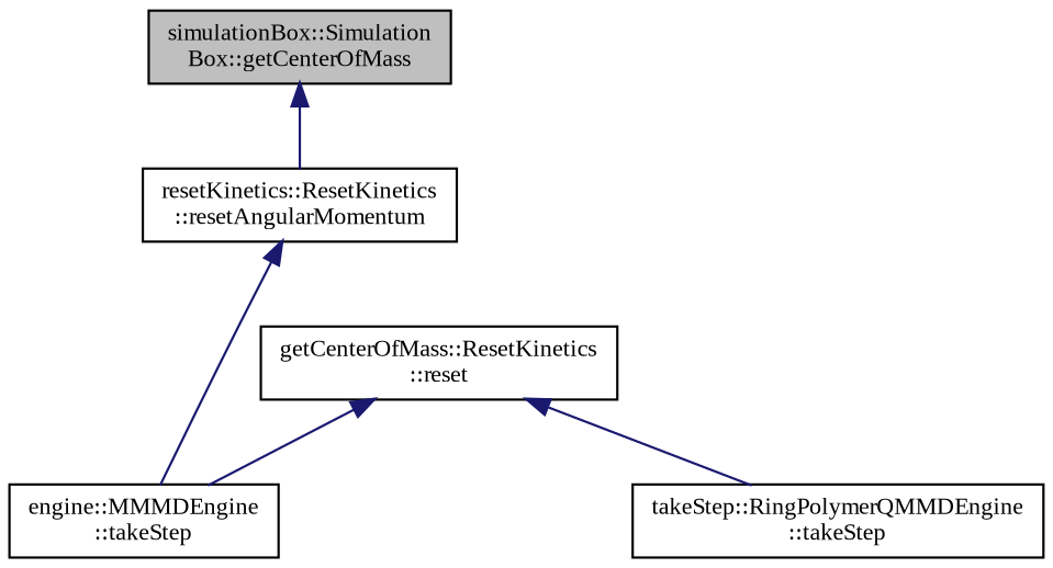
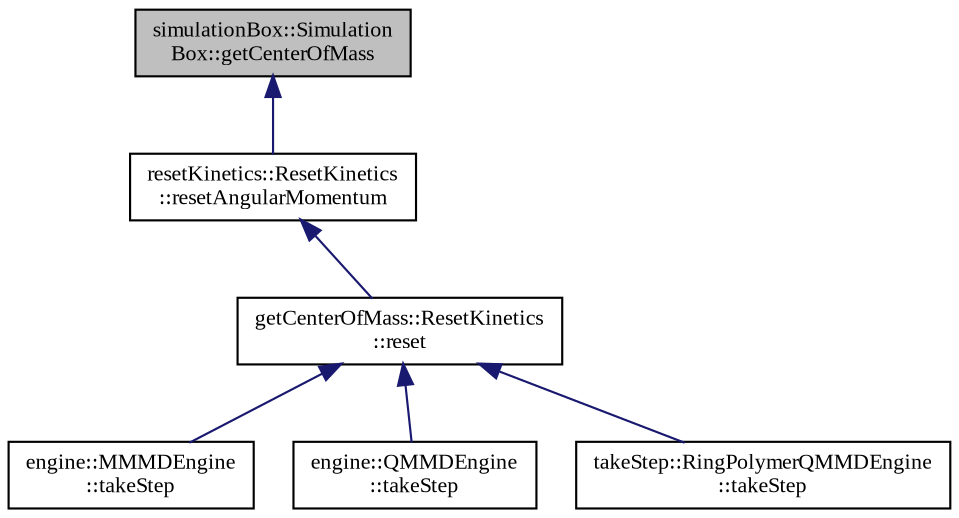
  digraph {
    fontname="Liberation Serif"
    rankdir=TB
    node [color=black fillcolor=white fontname="Liberation Serif" fontsize=10 shape=record style=filled]
    edge [color=midnightblue dir=back fontname="Liberation Serif" fontsize=10 labelfontname=Helvetica labelfontsize=10 style=solid]
    n1 [fillcolor=grey75 fontcolor=black height=0.2 label="simulationBox::Simulation\lBox::getCenterOfMass" width=0.4]
    n2 [height=0.2 label="resetKinetics::ResetKinetics\l::resetAngularMomentum" width=0.4]
    n3 [height=0.2 label="getCenterOfMass::ResetKinetics\l::reset" width=0.4]
    n4 [height=0.2 label="engine::MMMDEngine\l::takeStep" width=0.4]
+   n5 [height=0.2 label="engine::QMMDEngine\l::takeStep" width=0.4]
    n6 [height=0.2 label="takeStep::RingPolymerQMMDEngine\l::takeStep" width=0.4]
    n1 -> n2
-   n2 -> n4
+   n2 -> n3
    n3 -> n4
+   n3 -> n5
    n3 -> n6
  }
